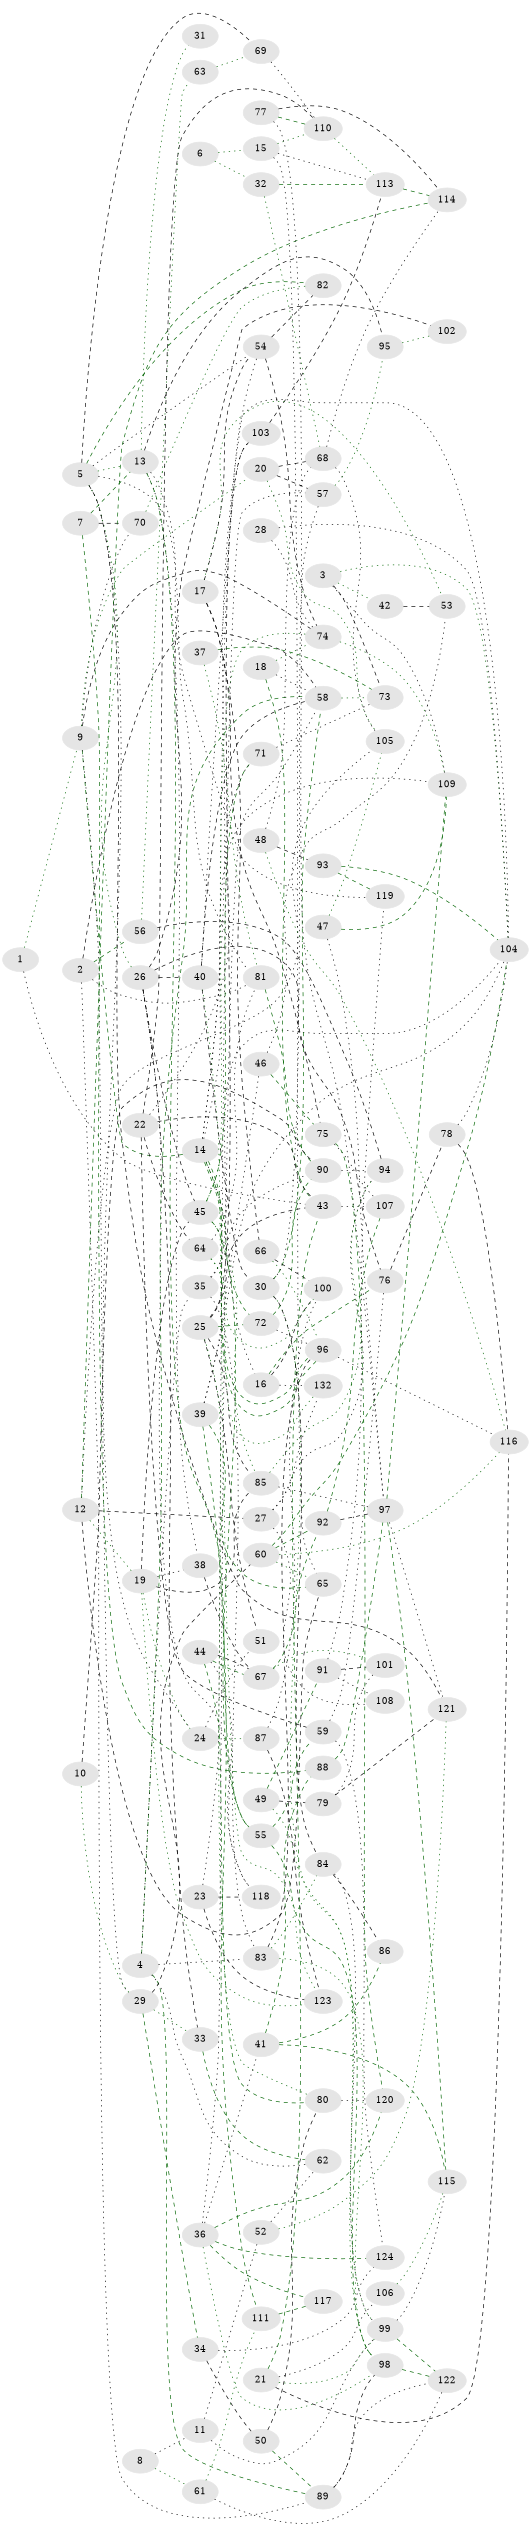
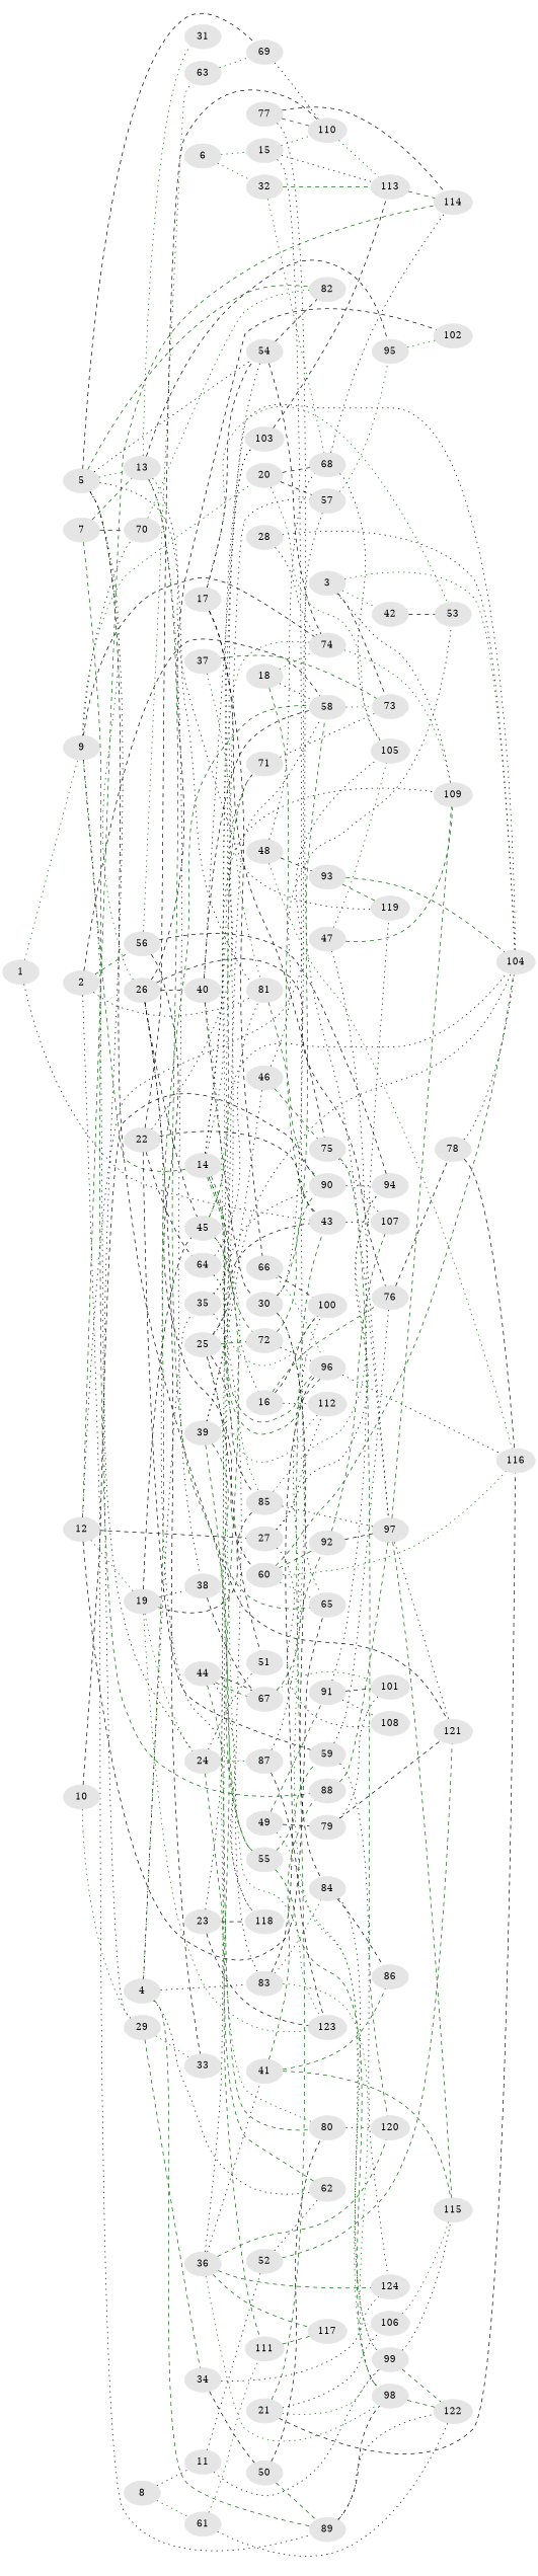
  graph {
    rankdir=LR
    node [color=gray90 style=filled]
    edge [color=black style=dotted]
    1
    9
    43
    70
    14
    20
    29
    74
    107
    2
    56
    58
    81
    89
    94
    63
    73
    90
    98
    122
    3
    42
    104
    109
    53
    4
    35
    62
    83
    96
    84
    5
    13
    24
    26
    54
    69
    82
    121
    31
    38
    55
    95
    119
    51
    87
    76
    45
    118
    33
    40
    102
    110
    6
    15
    32
    65
    113
    68
    7
    88
    97
    8
    11
    61
    52
    99
    111
    16
    72
    103
    105
    57
    34
    60
    10
    115
    12
    19
    27
    114
    85
    123
-   112 [label=132]
+   112
    108
    67
    59
    100
    116
    78
    17
    66
    75
    120
    91
    101
    18
    71
    21
    106
    22
    64
    124
    23
    25
    80
    30
    28
    50
    92
    86
    36
    41
    117
    37
    39
    46
    44
    47
    48
    93
    49
    79
    77
    1 -- 9 [color=darkgreen]
    1 -- 43
    9 -- 70
    9 -- 14 [color=darkgreen style=dashed]
    9 -- 20 [color=darkgreen]
    9 -- 29
    9 -- 74 [style=dashed]
    43 -- 107
    70 -- 82 [color=darkgreen]
    14 -- 109
    14 -- 96 [color=darkgreen style=dashed]
    14 -- 96 [color=darkgreen style=dashed]
    14 -- 54
    14 -- 16
    14 -- 72 [color=darkgreen style=dashed]
    14 -- 103
    20 -- 68 [style=dashed]
    20 -- 105 [color=darkgreen]
    20 -- 57 [style=dashed]
    29 -- 33 [color=darkgreen]
    29 -- 34 [color=darkgreen style=dashed]
-   29 -- 60 [style=dashed]
+   56 -- 60 [style=dashed]
    74 -- 109 [color=darkgreen]
    2 -- 56 [color=darkgreen style=dashed]
    2 -- 58 [style=dashed]
    2 -- 81
    2 -- 89
    56 -- 94 [style=dashed]
    56 -- 63 [color=darkgreen]
    58 -- 73 [color=darkgreen]
    81 -- 90 [color=darkgreen style=dashed]
    89 -- 98 [style=dashed]
    89 -- 122
    63 -- 69 [color=darkgreen]
    90 -- 94
    98 -- 122 [color=darkgreen style=dashed]
    3 -- 73 [style=dashed]
    3 -- 42 [color=darkgreen]
    3 -- 104 [color=darkgreen]
    3 -- 109
    42 -- 53 [style=dashed]
    4 -- 58 [color=darkgreen style=dashed]
    4 -- 89 [color=darkgreen style=dashed]
    4 -- 35
    4 -- 62
    4 -- 83
    35 -- 90
    35 -- 104
    35 -- 83
    83 -- 98 [color=darkgreen]
    83 -- 96 [style=dashed]
    83 -- 84 [color=darkgreen]
    96 -- 116
    84 -- 99
    84 -- 86 [style=dashed]
    5 -- 81
    5 -- 13 [color=darkgreen]
    5 -- 24
    5 -- 26 [color=darkgreen]
    5 -- 54
    5 -- 69 [style=dashed]
    5 -- 82 [color=darkgreen style=dashed]
    5 -- 121 [style=dashed]
    13 -- 31 [color=darkgreen]
    13 -- 38
    13 -- 55 [color=darkgreen style=dashed]
    13 -- 95 [style=dashed]
    13 -- 119
-   33 -- 62 [color=darkgreen style=dashed]
+   24 -- 62 [color=darkgreen style=dashed]
    24 -- 51
    24 -- 87 [color=darkgreen]
    26 -- 76 [style=dashed]
    26 -- 45 [style=dashed]
    26 -- 118
    26 -- 33 [style=dashed]
    26 -- 40 [style=dashed]
    26 -- 102 [style=dashed]
    54 -- 74 [style=dashed]
    54 -- 82 [style=dashed]
    69 -- 110
    38 -- 67 [style=dashed]
    55 -- 98 [color=darkgreen style=dashed]
    55 -- 59 [color=darkgreen style=dashed]
    95 -- 102 [color=darkgreen]
    87 -- 123 [style=dashed]
    87 -- 100
    76 -- 78 [style=dashed]
    45 -- 74 [color=darkgreen]
    45 -- 55 [color=darkgreen style=dashed]
    45 -- 85 [color=darkgreen]
    45 -- 71 [color=darkgreen style=dashed]
    40 -- 58 [style=dashed]
    40 -- 104
    40 -- 123 [color=darkgreen]
    40 -- 30 [style=dashed]
    110 -- 113 [color=darkgreen]
    6 -- 15 [color=darkgreen]
    6 -- 32 [color=darkgreen]
    15 -- 110 [color=darkgreen]
    15 -- 65
    15 -- 113
    32 -- 113 [color=darkgreen style=dashed]
    32 -- 68 [color=darkgreen]
    113 -- 114 [color=darkgreen style=dashed]
    68 -- 105
    68 -- 114
    7 -- 70 [style=dashed]
    7 -- 13 [color=darkgreen style=dashed]
    7 -- 88 [color=darkgreen style=dashed]
    88 -- 97 [color=darkgreen style=dashed]
    97 -- 109 [color=darkgreen style=dashed]
    97 -- 121
    97 -- 115 [color=darkgreen style=dashed]
    8 -- 11
    8 -- 61 [color=darkgreen]
    11 -- 52
    11 -- 99
    61 -- 122
    61 -- 111 [color=darkgreen]
    52 -- 62
-   52 -- 121 [color=darkgreen]
+   52 -- 121 [color=darkgreen style=dashed]
    99 -- 122 [color=darkgreen style=dashed]
    99 -- 115
    111 -- 117 [color=darkgreen style=dashed]
    16 -- 76 [color=darkgreen style=dashed]
    16 -- 112
    16 -- 100 [style=dashed]
    72 -- 90 [color=darkgreen style=dashed]
    72 -- 96
    103 -- 113 [style=dashed]
    57 -- 95 [color=darkgreen]
    34 -- 124
    34 -- 50 [style=dashed]
    60 -- 104 [color=darkgreen style=dashed]
    60 -- 65 [color=darkgreen]
    60 -- 116 [color=darkgreen]
    60 -- 92 [color=darkgreen style=dashed]
    10 -- 29 [color=darkgreen]
    10 -- 90 [style=dashed]
    12 -- 65 [style=dashed]
    12 -- 105
    12 -- 19 [color=darkgreen]
    12 -- 27 [style=dashed]
    12 -- 114 [color=darkgreen style=dashed]
    19 -- 24 [color=darkgreen]
    19 -- 38
    19 -- 45 [style=dashed]
    19 -- 85 [style=dashed]
    19 -- 123 [color=darkgreen]
    27 -- 94
    27 -- 112
    27 -- 108
    85 -- 94 [color=darkgreen]
    85 -- 97
    67 -- 101 [color=darkgreen]
    67 -- 92 [color=darkgreen style=dashed]
    59 -- 76
    59 -- 124
    78 -- 104
    78 -- 116 [style=dashed]
    17 -- 53 [color=darkgreen]
    17 -- 54 [style=dashed]
    17 -- 66 [style=dashed]
    17 -- 75 [style=dashed]
    66 -- 96 [color=darkgreen]
    66 -- 100 [style=dashed]
    75 -- 107
    75 -- 120 [color=darkgreen style=dashed]
    91 -- 119
    91 -- 108
    91 -- 101 [style=dashed]
    18 -- 43 [color=darkgreen style=dashed]
    18 -- 74 [color=darkgreen]
    18 -- 58
    71 -- 73
    21 -- 43 [color=darkgreen style=dashed]
    21 -- 99 [color=darkgreen]
    21 -- 116 [style=dashed]
    21 -- 106
    106 -- 115 [color=darkgreen]
    22 -- 43 [style=dashed]
    22 -- 110 [style=dashed]
    22 -- 59 [style=dashed]
    22 -- 71
    22 -- 64 [style=dashed]
    64 -- 81
    64 -- 112 [color=darkgreen]
    64 -- 100 [color=darkgreen]
    23 -- 118 [style=dashed]
    23 -- 57
    23 -- 123 [style=dashed]
    25 -- 43 [style=dashed]
    25 -- 51 [style=dashed]
    25 -- 72 [color=darkgreen style=dashed]
-   25 -- 103 [style=dashed]
+   25 -- 103
    25 -- 85 [style=dashed]
    25 -- 80 [color=darkgreen]
    80 -- 120
    30 -- 58 [color=darkgreen style=dashed]
    30 -- 98 [color=darkgreen]
    30 -- 84 [style=dashed]
    30 -- 57
    28 -- 74
    28 -- 104
    50 -- 89 [color=darkgreen style=dashed]
    50 -- 80 [style=dashed]
    92 -- 107 [color=darkgreen style=dashed]
    92 -- 97 [style=dashed]
    36 -- 58
    36 -- 98 [color=darkgreen]
    36 -- 120 [color=darkgreen style=dashed]
    36 -- 124 [color=darkgreen style=dashed]
    36 -- 41
    36 -- 117 [color=darkgreen style=dashed]
    41 -- 88 [color=darkgreen style=dashed]
    41 -- 115 [color=darkgreen style=dashed]
    41 -- 86 [color=darkgreen style=dashed]
    37 -- 81 [color=darkgreen]
    37 -- 73 [color=darkgreen style=dashed]
    39 -- 104
    39 -- 65 [color=darkgreen style=dashed]
    39 -- 111 [color=darkgreen style=dashed]
    39 -- 46
    46 -- 53
    46 -- 75 [color=darkgreen style=dashed]
    44 -- 118
    44 -- 67 [color=darkgreen style=dashed]
    44 -- 67 [style=dashed]
    44 -- 80 [color=darkgreen style=dashed]
    47 -- 109 [color=darkgreen style=dashed]
    47 -- 97
    47 -- 105 [color=darkgreen]
    48 -- 68
    48 -- 116 [color=darkgreen]
    48 -- 93 [style=dashed]
    93 -- 104 [color=darkgreen style=dashed]
    93 -- 119 [color=darkgreen style=dashed]
    49 -- 99 [color=darkgreen]
    49 -- 91 [color=darkgreen style=dashed]
    49 -- 79 [style=dashed]
    79 -- 121 [style=dashed]
    79 -- 101
    77 -- 110 [color=darkgreen style=dashed]
    77 -- 97
    77 -- 114 [style=dashed]
  }
